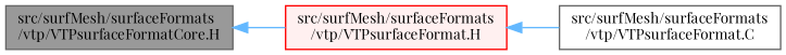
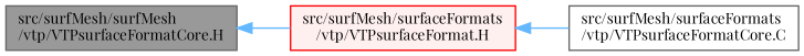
  digraph {
    fontname="Playfair Display"
    rankdir=LR
    node [fontname="Playfair Display" fontsize=10 shape=box style=filled]
    edge [color=steelblue1 dir=back fontname="Playfair Display" fontsize=10 labelfontname=Helvetica labelfontsize=10 style=solid]
-   n1 [color=gray40 fillcolor=grey60 fontcolor=black height=0.2 label="src/surfMesh/surfaceFormats\l/vtp/VTPsurfaceFormatCore.H" width=0.4]
+   n1 [color=gray40 fillcolor=grey60 fontcolor=black height=0.2 label="src/surfMesh/surfMesh\l/vtp/VTPsurfaceFormatCore.H" width=0.4]
    n2 [color=red fillcolor="#FFF0F0" height=0.2 label="src/surfMesh/surfaceFormats\l/vtp/VTPsurfaceFormat.H" width=0.4]
-   n3 [color=grey40 fillcolor=white height=0.2 label="src/surfMesh/surfaceFormats\l/vtp/VTPsurfaceFormat.C" width=0.4]
+   n3 [color=grey40 fillcolor=white height=0.2 label="src/surfMesh/surfaceFormats\l/vtp/VTPsurfaceFormatCore.C" width=0.4]
    n1 -> n2
    n2 -> n3
  }
